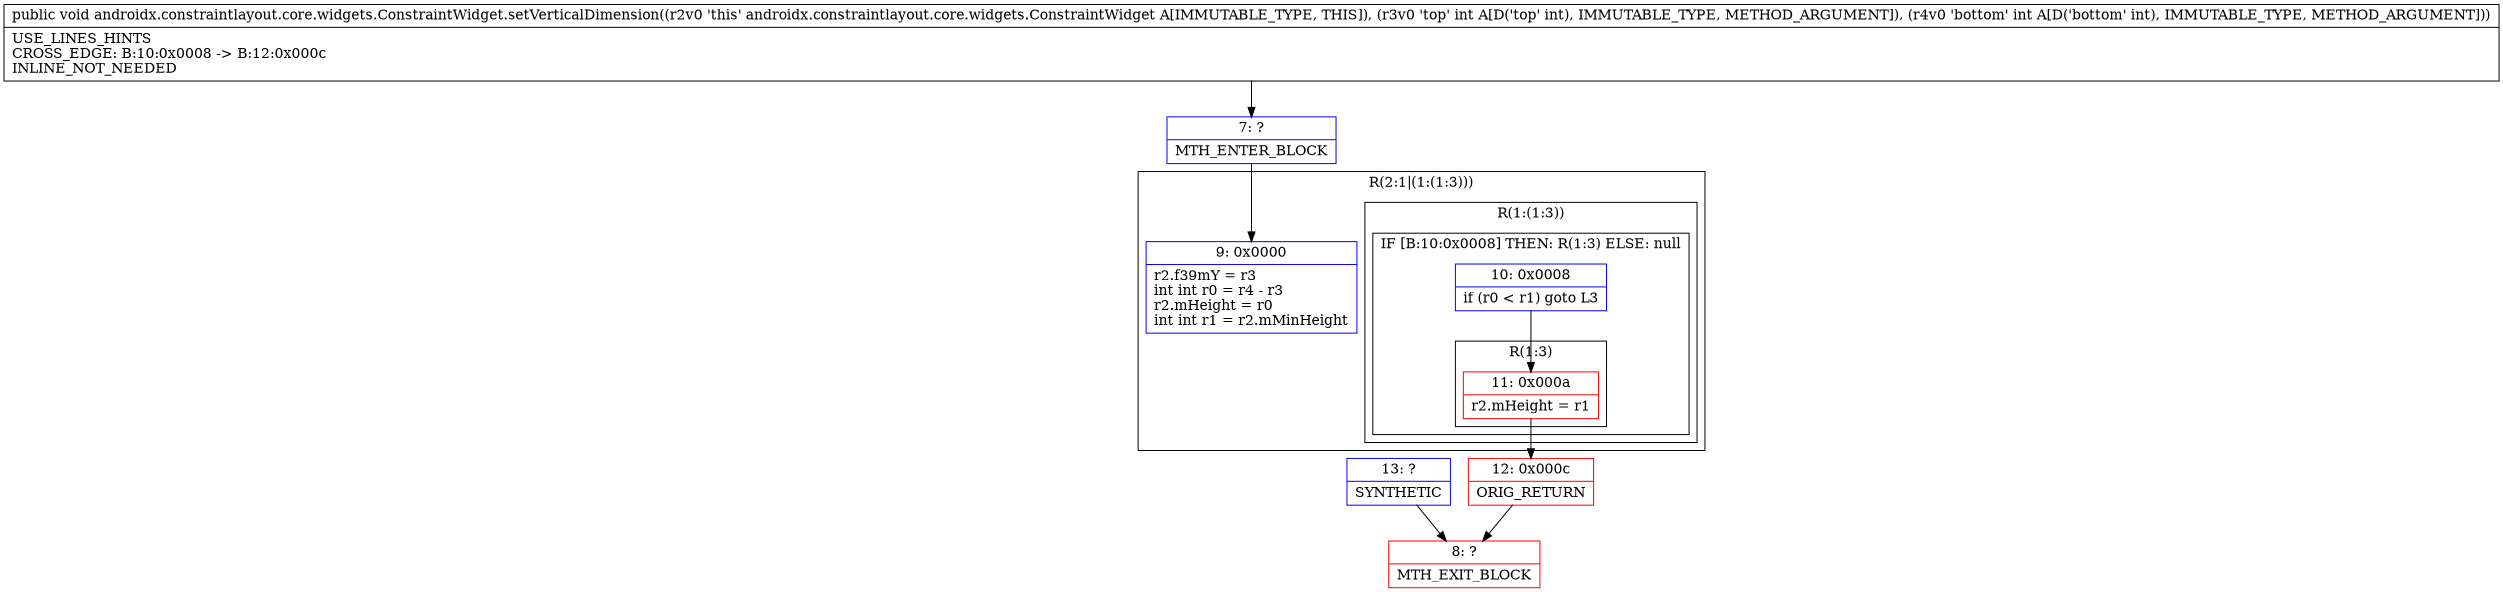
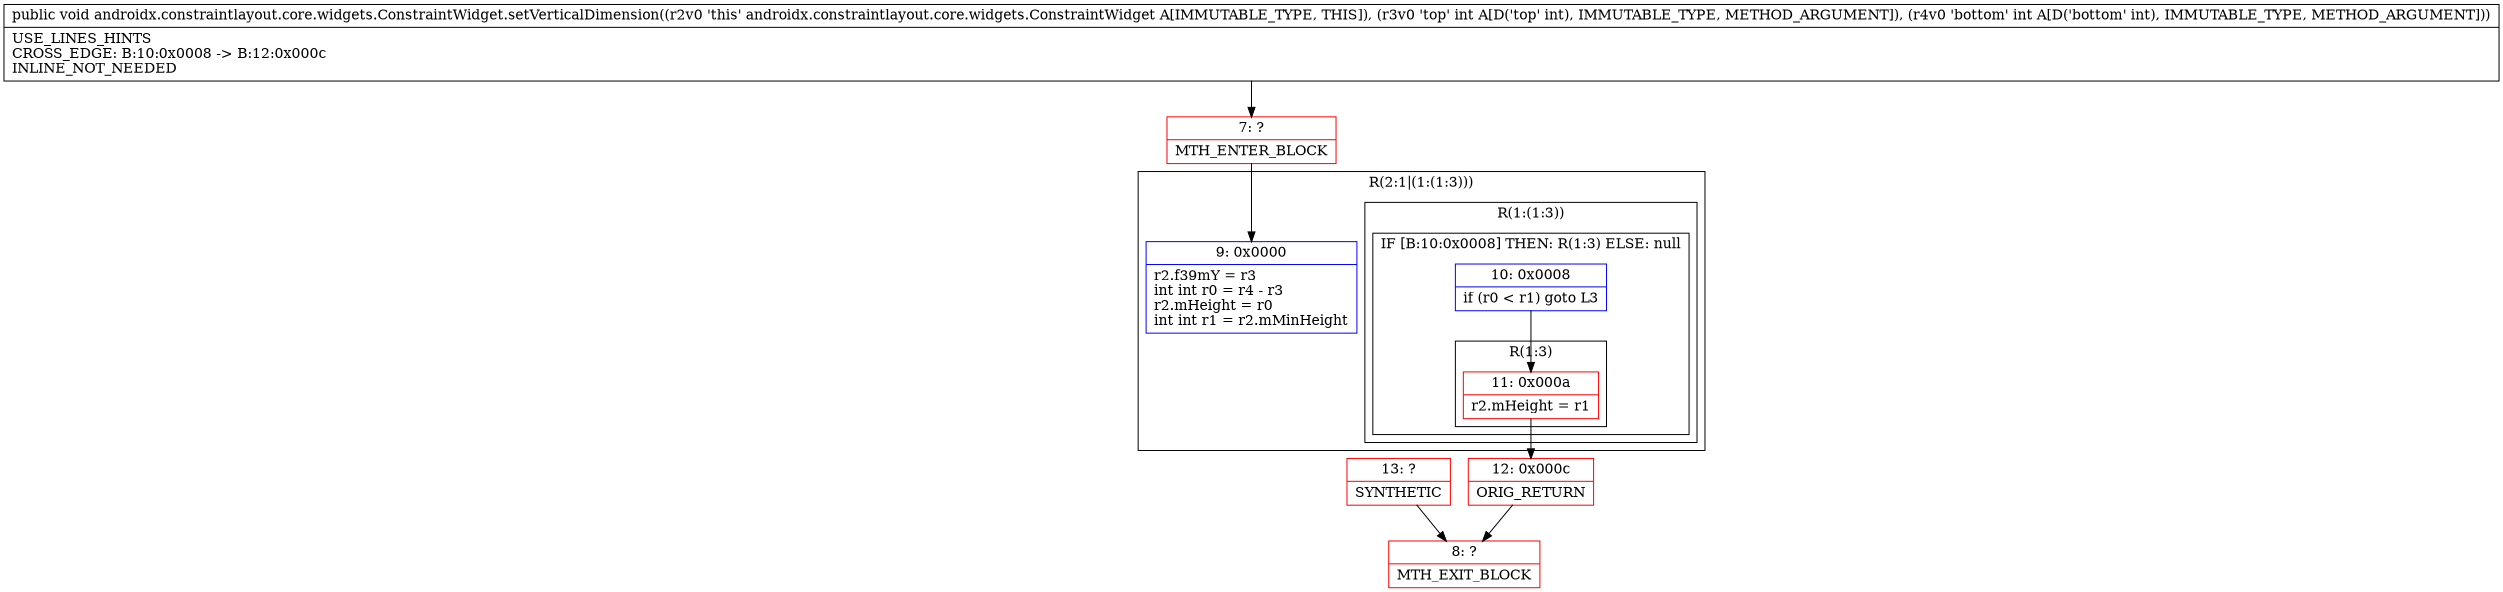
  digraph {
    node [color=red shape=record]
    n1 [label="{11\:\ 0x000a|r2.mHeight = r1\l}"]
    n2 [color=blue label="{10\:\ 0x0008|if (r0 \< r1) goto L3\l}"]
    n3 [color=blue label="{9\:\ 0x0000|r2.f39mY = r3\lint int r0 = r4 \- r3\lr2.mHeight = r0\lint int r1 = r2.mMinHeight\l}"]
    n4 [label="{12\:\ 0x000c|ORIG_RETURN\l}"]
-   n5 [color=blue label="{13\:\ ?|SYNTHETIC\l}"]
+   n5 [label="{13\:\ ?|SYNTHETIC\l}"]
    n6 [label="{8\:\ ?|MTH_EXIT_BLOCK\l}"]
-   n7 [color=blue label="{7\:\ ?|MTH_ENTER_BLOCK\l}"]
+   n7 [label="{7\:\ ?|MTH_ENTER_BLOCK\l}"]
    n8 [label="{public void androidx.constraintlayout.core.widgets.ConstraintWidget.setVerticalDimension((r2v0 'this' androidx.constraintlayout.core.widgets.ConstraintWidget A[IMMUTABLE_TYPE, THIS]), (r3v0 'top' int A[D('top' int), IMMUTABLE_TYPE, METHOD_ARGUMENT]), (r4v0 'bottom' int A[D('bottom' int), IMMUTABLE_TYPE, METHOD_ARGUMENT]))  | USE_LINES_HINTS\lCROSS_EDGE: B:10:0x0008 \-\> B:12:0x000c\lINLINE_NOT_NEEDED\l}" color=""]
    subgraph cluster_1 {
      label="R(2:1|(1:(1:3)))"
      n3
      subgraph cluster_2 {
        label="R(1:(1:3))"
        subgraph cluster_3 {
          label="IF [B:10:0x0008] THEN: R(1:3) ELSE: null"
          n2
          subgraph cluster_4 {
            label="R(1:3)"
            n1
          }
        }
      }
    }
    n1 -> n4
    n2 -> n1
    n4 -> n6
    n5 -> n6
    n7 -> n3
    n8 -> n7
  }
